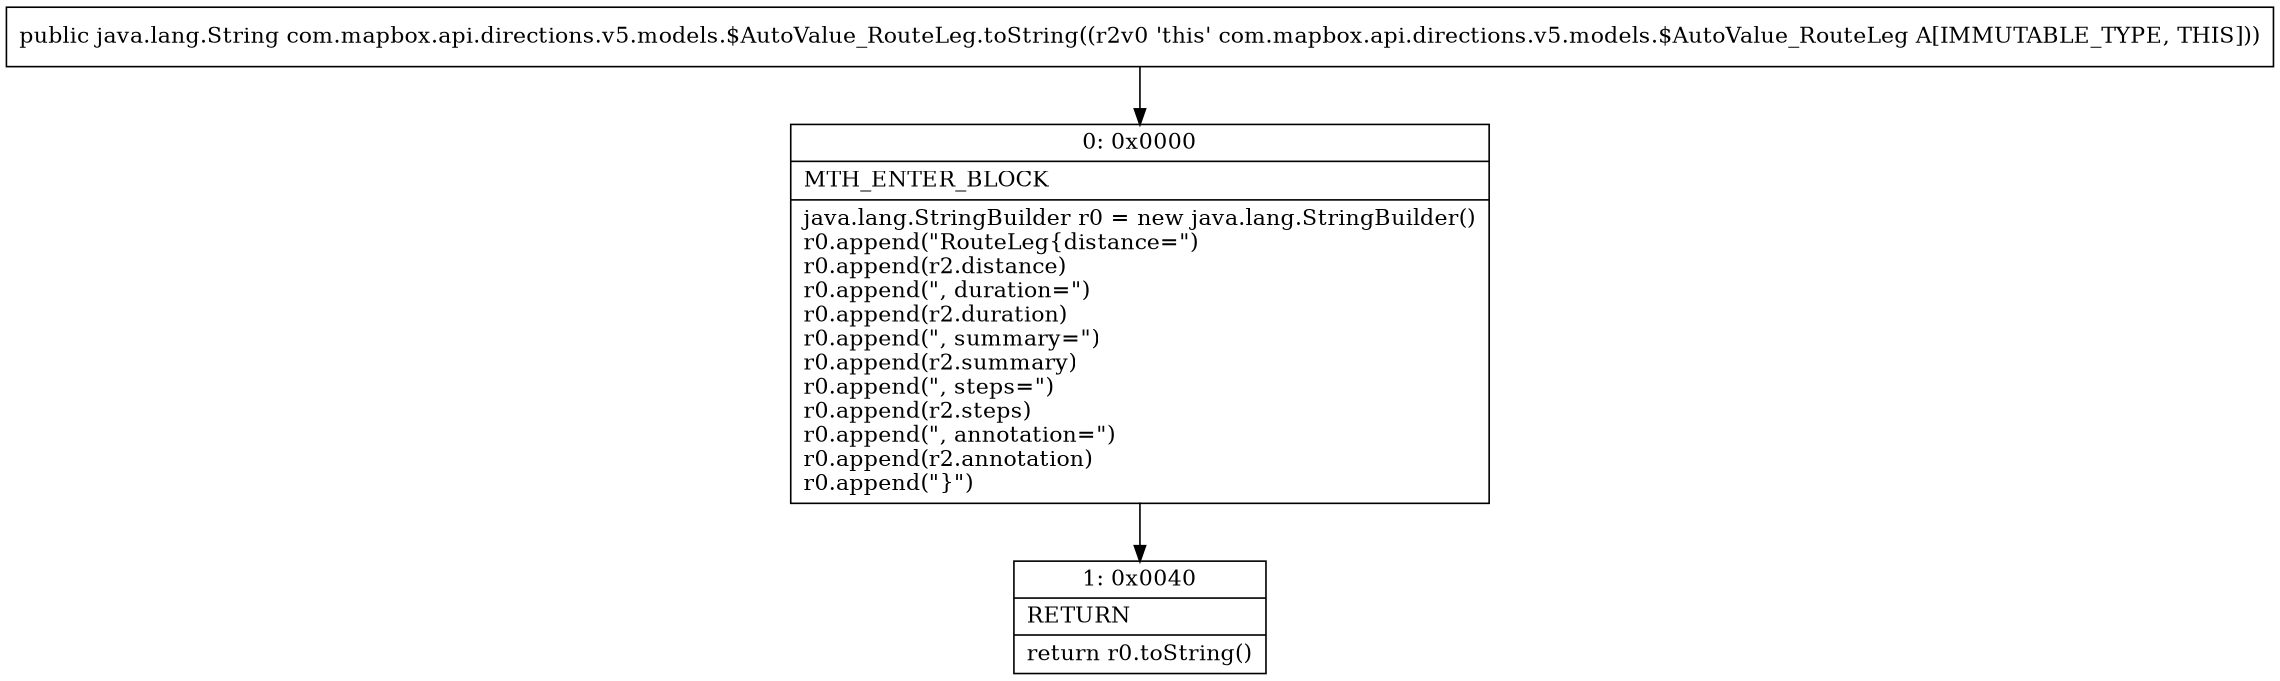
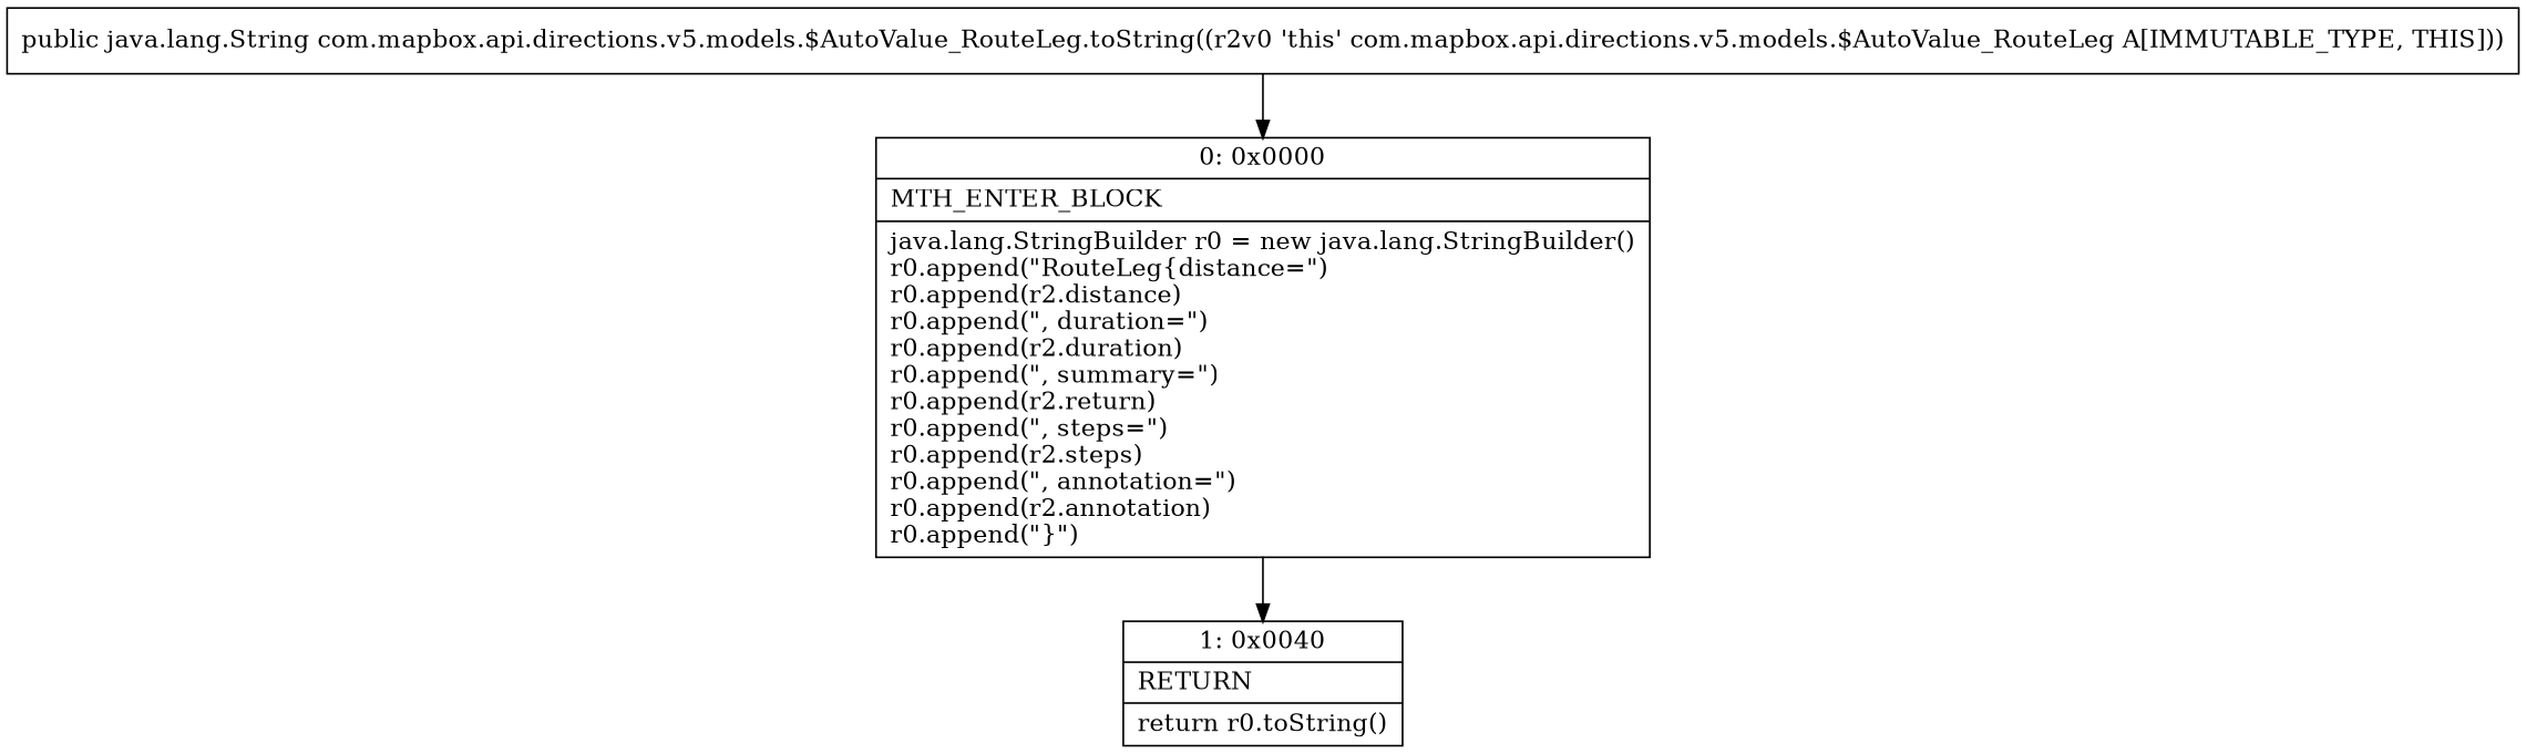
  digraph {
    node [shape=record]
-   n1 [label="{0\:\ 0x0000|MTH_ENTER_BLOCK\l|java.lang.StringBuilder r0 = new java.lang.StringBuilder()\lr0.append(\"RouteLeg\{distance=\")\lr0.append(r2.distance)\lr0.append(\", duration=\")\lr0.append(r2.duration)\lr0.append(\", summary=\")\lr0.append(r2.summary)\lr0.append(\", steps=\")\lr0.append(r2.steps)\lr0.append(\", annotation=\")\lr0.append(r2.annotation)\lr0.append(\"\}\")\l}"]
+   n1 [label="{0\:\ 0x0000|MTH_ENTER_BLOCK\l|java.lang.StringBuilder r0 = new java.lang.StringBuilder()\lr0.append(\"RouteLeg\{distance=\")\lr0.append(r2.distance)\lr0.append(\", duration=\")\lr0.append(r2.duration)\lr0.append(\", summary=\")\lr0.append(r2.return)\lr0.append(\", steps=\")\lr0.append(r2.steps)\lr0.append(\", annotation=\")\lr0.append(r2.annotation)\lr0.append(\"\}\")\l}"]
    n2 [label="{1\:\ 0x0040|RETURN\l|return r0.toString()\l}"]
    n3 [label="{public java.lang.String com.mapbox.api.directions.v5.models.$AutoValue_RouteLeg.toString((r2v0 'this' com.mapbox.api.directions.v5.models.$AutoValue_RouteLeg A[IMMUTABLE_TYPE, THIS])) }"]
    n1 -> n2
    n3 -> n1
  }
